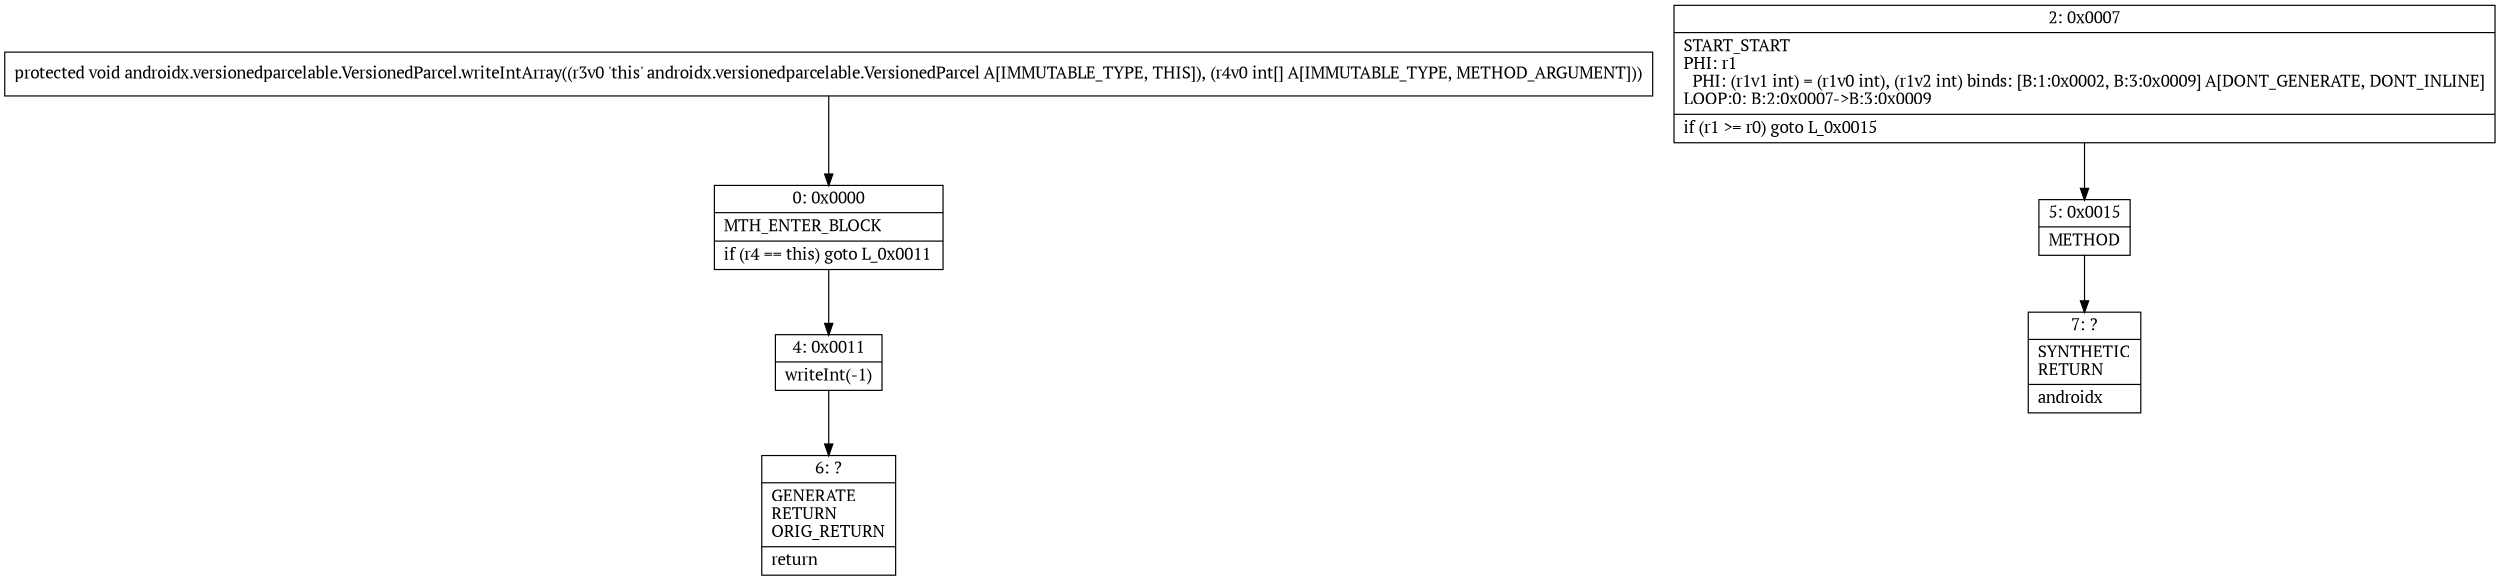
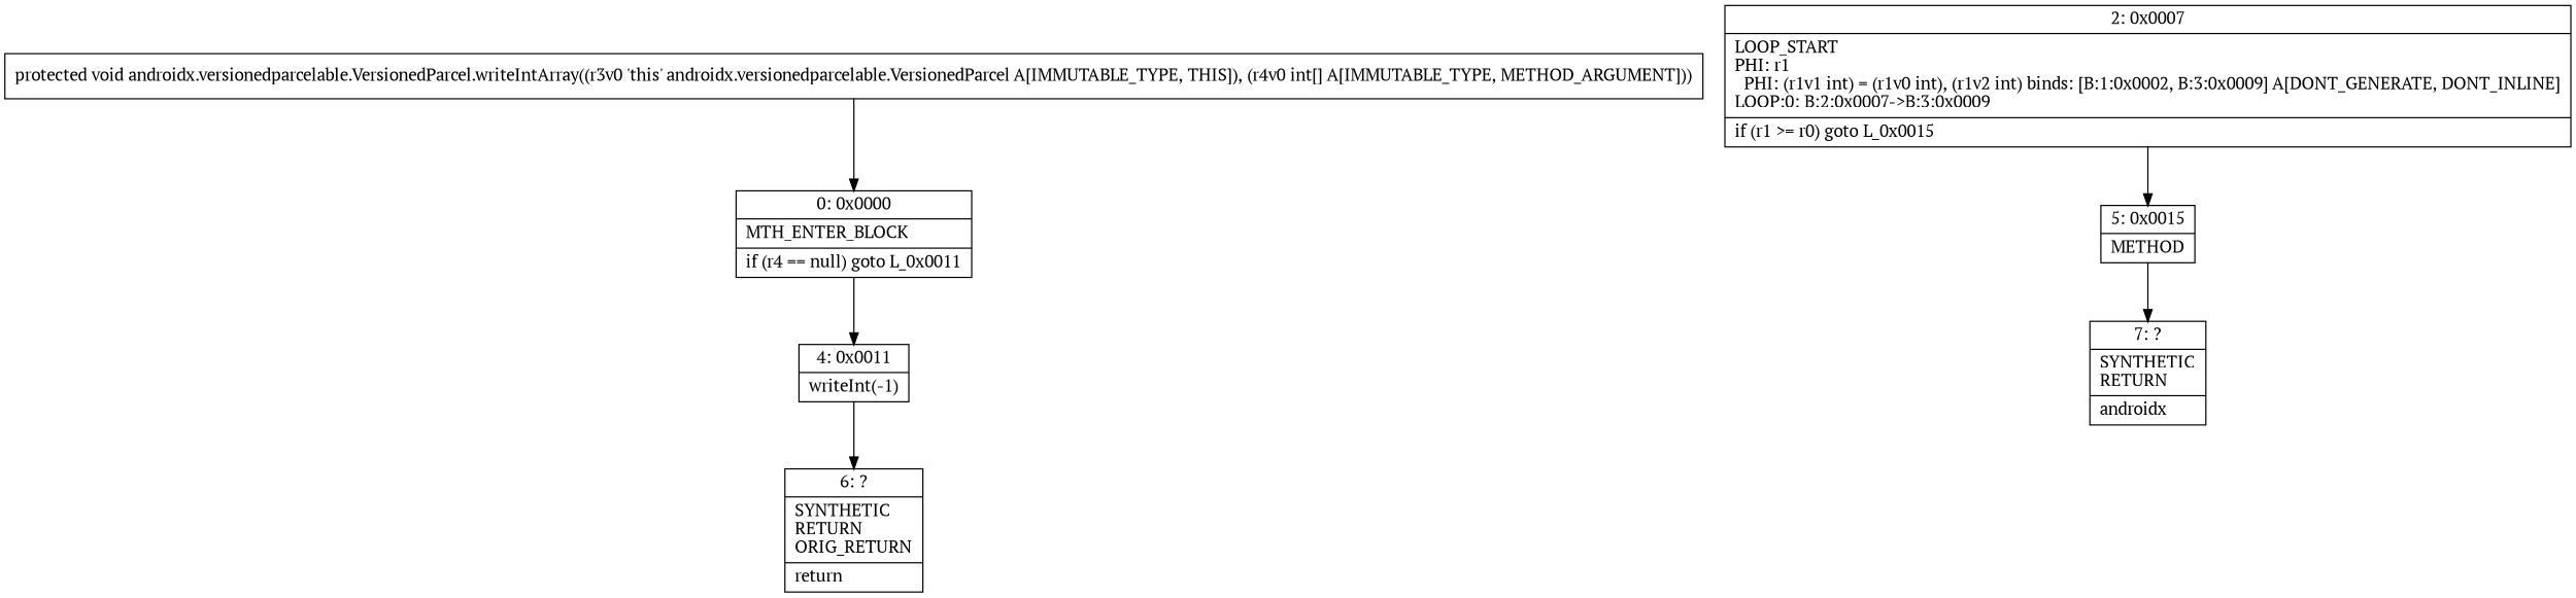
  digraph {
    fontname="PT Serif"
    node [fontname="PT Serif" shape=record]
    edge [fontname="PT Serif"]
-   n1 [label="{0\:\ 0x0000|MTH_ENTER_BLOCK\l|if (r4 == this) goto L_0x0011\l}"]
+   n1 [label="{0\:\ 0x0000|MTH_ENTER_BLOCK\l|if (r4 == null) goto L_0x0011\l}"]
    n2 [label="{4\:\ 0x0011|writeInt(\-1)\l}"]
-   n3 [label="{6\:\ ?|GENERATE\lRETURN\lORIG_RETURN\l|return\l}"]
-   n4 [label="{2\:\ 0x0007|START_START\lPHI: r1 \l  PHI: (r1v1 int) = (r1v0 int), (r1v2 int) binds: [B:1:0x0002, B:3:0x0009] A[DONT_GENERATE, DONT_INLINE]\lLOOP:0: B:2:0x0007\-\>B:3:0x0009\l|if (r1 \>= r0) goto L_0x0015\l}"]
+   n3 [label="{6\:\ ?|SYNTHETIC\lRETURN\lORIG_RETURN\l|return\l}"]
+   n4 [label="{2\:\ 0x0007|LOOP_START\lPHI: r1 \l  PHI: (r1v1 int) = (r1v0 int), (r1v2 int) binds: [B:1:0x0002, B:3:0x0009] A[DONT_GENERATE, DONT_INLINE]\lLOOP:0: B:2:0x0007\-\>B:3:0x0009\l|if (r1 \>= r0) goto L_0x0015\l}"]
    n5 [label="{5\:\ 0x0015|METHOD\l}"]
    n6 [label="{7\:\ ?|SYNTHETIC\lRETURN\l|androidx\l}"]
    n7 [label="{protected void androidx.versionedparcelable.VersionedParcel.writeIntArray((r3v0 'this' androidx.versionedparcelable.VersionedParcel A[IMMUTABLE_TYPE, THIS]), (r4v0 int[] A[IMMUTABLE_TYPE, METHOD_ARGUMENT])) }"]
    n1 -> n2
    n2 -> n3
    n4 -> n5
    n5 -> n6
    n7 -> n1
  }
